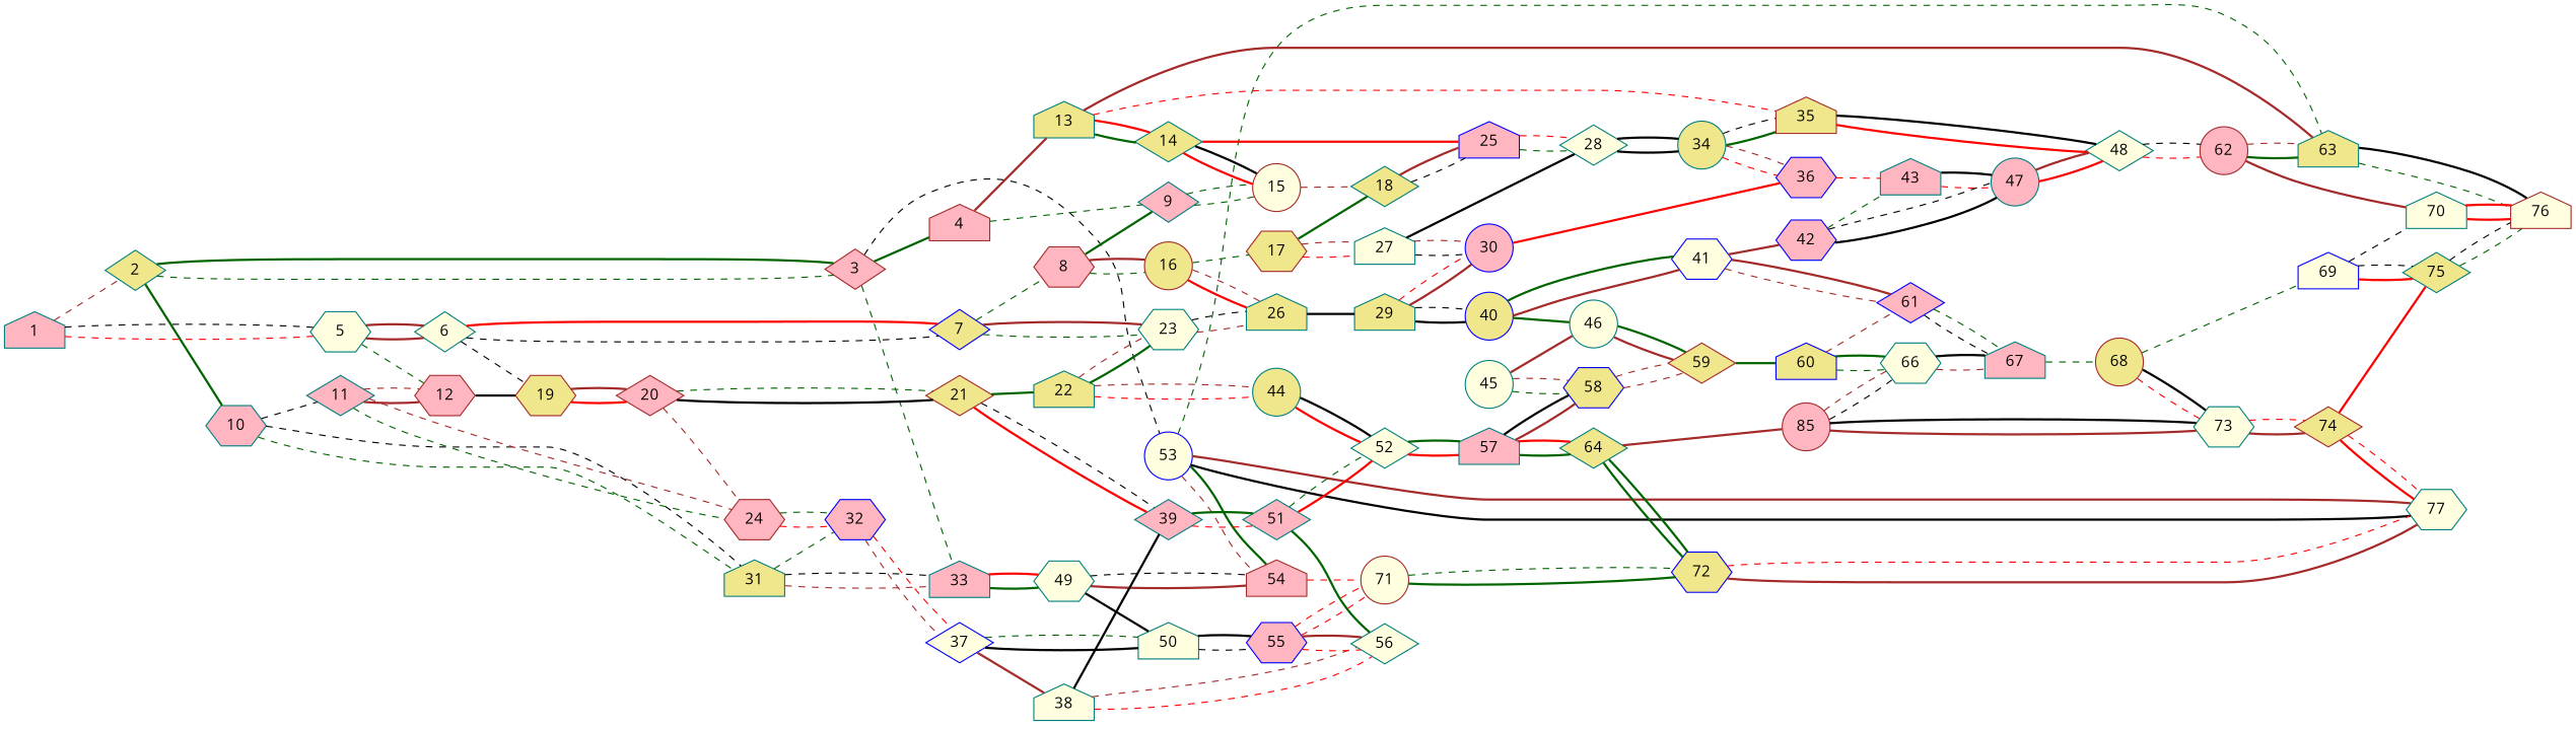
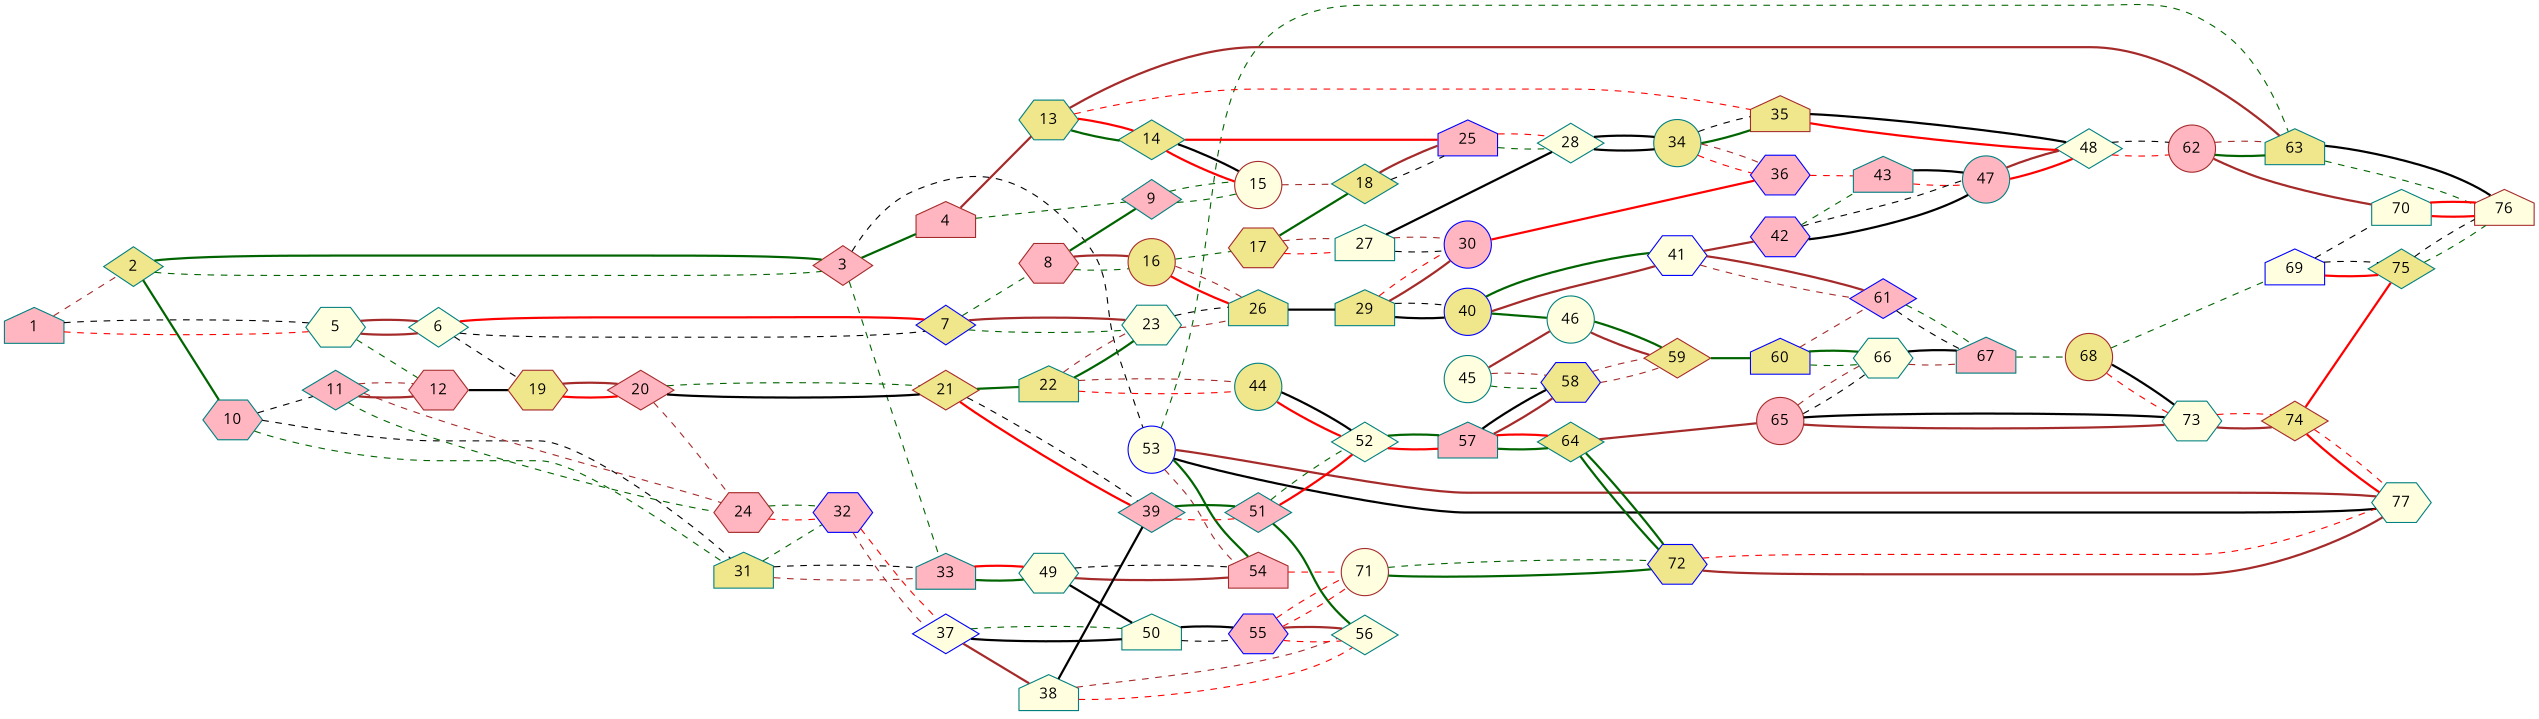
  graph {
    fontname="Open Sans"
    rankdir=LR
    node [color=teal fillcolor=lightpink fontname="Open Sans" shape=diamond style=filled]
    edge [color=darkgreen fontname="Open Sans" style=dashed]
    2 [fillcolor=khaki]
    1 [shape=house]
    5 [fillcolor=lightyellow shape=hexagon]
    3 [color=brown]
    10 [shape=hexagon]
    6 [fillcolor=lightyellow]
    12 [color=brown shape=hexagon]
    4 [color=brown shape=house]
    33 [shape=house]
    53 [color=blue fillcolor=lightyellow shape=circle]
    11
    31 [fillcolor=khaki shape=house]
    9
-   13 [fillcolor=khaki shape=house]
+   13 [fillcolor=khaki shape=hexagon]
    49 [fillcolor=lightyellow shape=hexagon]
    63 [fillcolor=khaki shape=house]
    54 [color=brown shape=house]
    77 [fillcolor=lightyellow shape=hexagon]
    15 [color=brown fillcolor=lightyellow shape=circle]
    14 [fillcolor=khaki]
    35 [color=brown fillcolor=khaki shape=house]
    7 [color=blue fillcolor=khaki]
    19 [color=brown fillcolor=khaki shape=hexagon]
    8 [color=brown shape=hexagon]
    23 [fillcolor=lightyellow shape=hexagon]
    20 [color=brown]
    16 [color=brown fillcolor=khaki shape=circle]
    26 [fillcolor=khaki shape=house]
    17 [color=brown fillcolor=khaki shape=hexagon]
    18 [fillcolor=khaki]
    24 [color=brown shape=hexagon]
    32 [color=blue shape=hexagon]
    25 [color=blue shape=house]
    48 [fillcolor=lightyellow]
    76 [color=brown fillcolor=lightyellow shape=house]
    28 [fillcolor=lightyellow]
    27 [fillcolor=lightyellow shape=house]
    29 [fillcolor=khaki shape=house]
    30 [color=blue shape=circle]
    21 [color=brown fillcolor=khaki]
    22 [fillcolor=khaki shape=house]
    39
    44 [fillcolor=khaki shape=circle]
    51
    52 [fillcolor=lightyellow]
    37 [color=blue fillcolor=lightyellow]
    34 [fillcolor=khaki shape=circle]
    40 [color=blue fillcolor=khaki shape=circle]
    36 [color=blue shape=hexagon]
    41 [color=blue fillcolor=lightyellow shape=hexagon]
    46 [fillcolor=lightyellow shape=circle]
    43 [shape=house]
    38 [fillcolor=lightyellow shape=house]
    50 [fillcolor=lightyellow shape=house]
    62 [color=brown shape=circle]
    47 [shape=circle]
    56 [fillcolor=lightyellow]
    55 [color=blue shape=hexagon]
    42 [color=blue shape=hexagon]
    61 [color=blue]
    59 [color=brown fillcolor=khaki]
    67 [shape=house]
    45 [fillcolor=lightyellow shape=circle]
    58 [color=blue fillcolor=khaki shape=hexagon]
    57 [shape=house]
    60 [color=blue fillcolor=khaki shape=house]
    70 [fillcolor=lightyellow shape=house]
    71 [color=brown fillcolor=lightyellow shape=circle]
    64 [fillcolor=khaki]
    72 [color=blue fillcolor=khaki shape=hexagon]
-   65 [color=brown shape=circle label=85]
+   65 [color=brown shape=circle]
    66 [fillcolor=lightyellow shape=hexagon]
    68 [color=brown fillcolor=khaki shape=circle]
    73 [fillcolor=lightyellow shape=hexagon]
    74 [color=brown fillcolor=khaki]
    69 [color=blue fillcolor=lightyellow shape=house]
    75 [fillcolor=khaki]
    2 -- 3
    2 -- 3 [style=bold]
    2 -- 10 [style=bold]
    1 -- 2 [color=brown]
    1 -- 5 [color=red]
    1 -- 5 [color=black]
    5 -- 6 [color=brown style=bold]
    5 -- 6 [color=brown style=bold]
    5 -- 12
    3 -- 4 [style=bold]
    3 -- 33
    3 -- 53 [color=black]
    10 -- 11 [color=black]
    10 -- 31
    10 -- 31 [color=black]
    6 -- 7 [color=black]
    6 -- 7 [color=red style=bold]
    6 -- 19 [color=black]
    12 -- 19 [color=black style=bold]
    4 -- 9
    4 -- 13 [color=brown style=bold]
    33 -- 49 [style=bold]
    33 -- 49 [color=red style=bold]
    53 -- 63
    53 -- 54 [color=brown]
    53 -- 54 [style=bold]
    53 -- 77 [color=black style=bold]
    53 -- 77 [color=brown style=bold]
    11 -- 12 [color=brown style=bold]
    11 -- 12 [color=brown]
    11 -- 24
    11 -- 24 [color=brown]
    31 -- 33 [color=brown]
    31 -- 33 [color=black]
    31 -- 32
    9 -- 15
    9 -- 15
    13 -- 63 [color=brown style=bold]
    13 -- 14 [style=bold]
    13 -- 14 [color=red style=bold]
    13 -- 35 [color=red]
    49 -- 54 [color=brown style=bold]
    49 -- 54 [color=black]
    49 -- 50 [color=black style=bold]
    63 -- 76
    63 -- 76 [color=black style=bold]
    54 -- 71 [color=red]
    15 -- 18 [color=brown]
    14 -- 15 [color=red style=bold]
    14 -- 15 [color=black style=bold]
    14 -- 25 [color=red style=bold]
    35 -- 48 [color=red style=bold]
    35 -- 48 [color=black style=bold]
    7 -- 8
    7 -- 23
    7 -- 23 [color=brown style=bold]
    19 -- 20 [color=red style=bold]
    19 -- 20 [color=brown style=bold]
    8 -- 9 [style=bold]
    8 -- 16
    8 -- 16 [color=brown style=bold]
    23 -- 26 [color=brown]
    23 -- 26 [color=black]
    20 -- 24 [color=brown]
    20 -- 21 [color=black style=bold]
    20 -- 21
    16 -- 26 [color=red style=bold]
    16 -- 26 [color=brown]
    16 -- 17
    26 -- 29 [color=black style=bold]
    17 -- 18 [style=bold]
    17 -- 27 [color=red]
    17 -- 27 [color=brown]
    18 -- 25 [color=black]
    18 -- 25 [color=brown style=bold]
    24 -- 32 [color=red]
    24 -- 32
    32 -- 37 [color=brown]
    32 -- 37 [color=red]
    25 -- 28
    25 -- 28 [color=red]
    48 -- 62 [color=red]
    48 -- 62 [color=black]
    28 -- 34 [color=black style=bold]
    28 -- 34 [color=black style=bold]
    27 -- 28 [color=black style=bold]
    27 -- 30 [color=black]
    27 -- 30 [color=brown]
    29 -- 30 [color=brown style=bold]
    29 -- 30 [color=red]
    29 -- 40 [color=black style=bold]
    29 -- 40 [color=black]
    30 -- 36 [color=red style=bold]
    21 -- 22 [style=bold]
    21 -- 39 [color=red style=bold]
    21 -- 39 [color=black]
    22 -- 23 [style=bold]
    22 -- 23 [color=brown]
    22 -- 44 [color=red]
    22 -- 44 [color=brown]
    39 -- 51 [color=red]
    39 -- 51 [style=bold]
    44 -- 52 [color=red style=bold]
    44 -- 52 [color=black style=bold]
    51 -- 52 [color=red style=bold]
    51 -- 52
    51 -- 56 [style=bold]
    52 -- 57 [color=red style=bold]
    52 -- 57 [style=bold]
    37 -- 38 [color=brown style=bold]
    37 -- 50 [color=black style=bold]
    37 -- 50
    34 -- 35 [style=bold]
    34 -- 35 [color=black]
    34 -- 36 [color=red]
    34 -- 36 [color=brown]
    40 -- 41 [color=brown style=bold]
    40 -- 41 [style=bold]
    40 -- 46 [style=bold]
    36 -- 43 [color=red]
    41 -- 42 [color=brown style=bold]
    41 -- 61 [color=brown]
    41 -- 61 [color=brown style=bold]
    46 -- 59 [color=brown style=bold]
    46 -- 59 [style=bold]
    43 -- 47 [color=red]
    43 -- 47 [color=black style=bold]
    38 -- 39 [color=black style=bold]
    38 -- 56 [color=red]
    38 -- 56 [color=brown]
    50 -- 55 [color=black]
    50 -- 55 [color=black style=bold]
    62 -- 63 [style=bold]
    62 -- 63 [color=brown]
    62 -- 70 [color=brown style=bold]
    47 -- 48 [color=red style=bold]
    47 -- 48 [color=brown style=bold]
    55 -- 56 [color=red]
    55 -- 56 [color=brown style=bold]
    55 -- 71 [color=red]
    55 -- 71 [color=red]
    42 -- 43
    42 -- 47 [color=black style=bold]
    42 -- 47 [color=black]
    61 -- 67 [color=black]
    61 -- 67
    59 -- 60 [style=bold]
    67 -- 68
    45 -- 46 [color=brown style=bold]
    45 -- 58
    45 -- 58 [color=brown]
    58 -- 59 [color=brown]
    58 -- 59 [color=brown]
    57 -- 58 [color=brown style=bold]
    57 -- 58 [color=black style=bold]
    57 -- 64 [style=bold]
    57 -- 64 [color=red style=bold]
    60 -- 61 [color=brown]
    60 -- 66
    60 -- 66 [style=bold]
    70 -- 76 [color=red style=bold]
    70 -- 76 [color=red style=bold]
    71 -- 72 [style=bold]
    71 -- 72
    64 -- 72 [style=bold]
    64 -- 72 [style=bold]
    64 -- 65 [color=brown style=bold]
    72 -- 77 [color=brown style=bold]
    72 -- 77 [color=red]
    65 -- 66 [color=black]
    65 -- 66 [color=brown]
    65 -- 73 [color=brown style=bold]
    65 -- 73 [color=black style=bold]
    66 -- 67 [color=brown]
    66 -- 67 [color=black style=bold]
    68 -- 73 [color=red]
    68 -- 73 [color=black style=bold]
    68 -- 69
    73 -- 74 [color=brown style=bold]
    73 -- 74 [color=red]
    74 -- 77 [color=red style=bold]
    74 -- 77 [color=red]
    74 -- 75 [color=red style=bold]
    69 -- 70 [color=black]
    69 -- 75 [color=red style=bold]
    69 -- 75 [color=black]
    75 -- 76
    75 -- 76 [color=black]
  }
